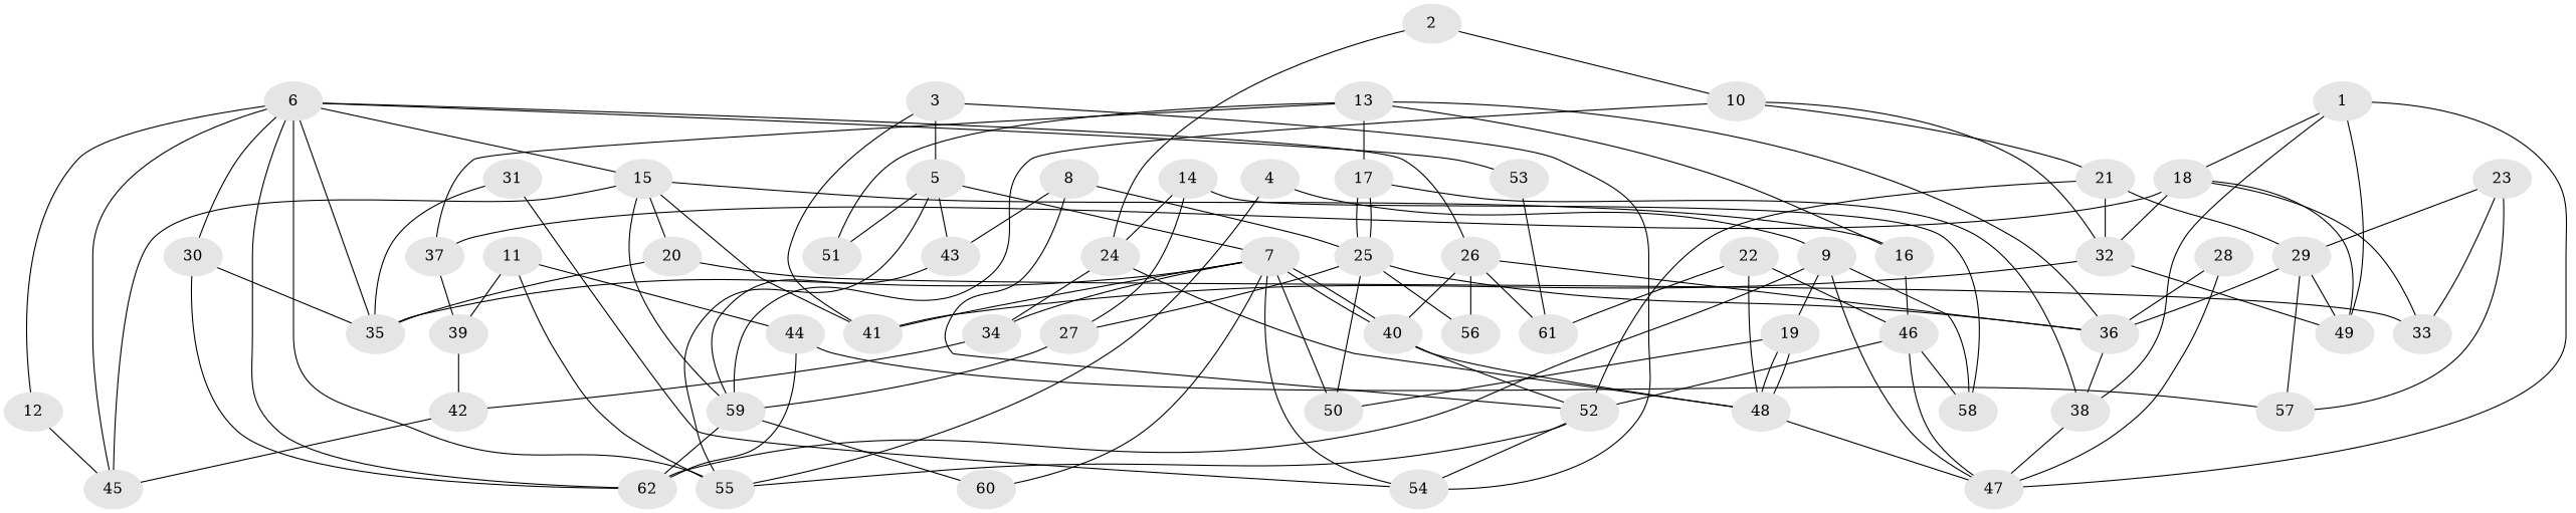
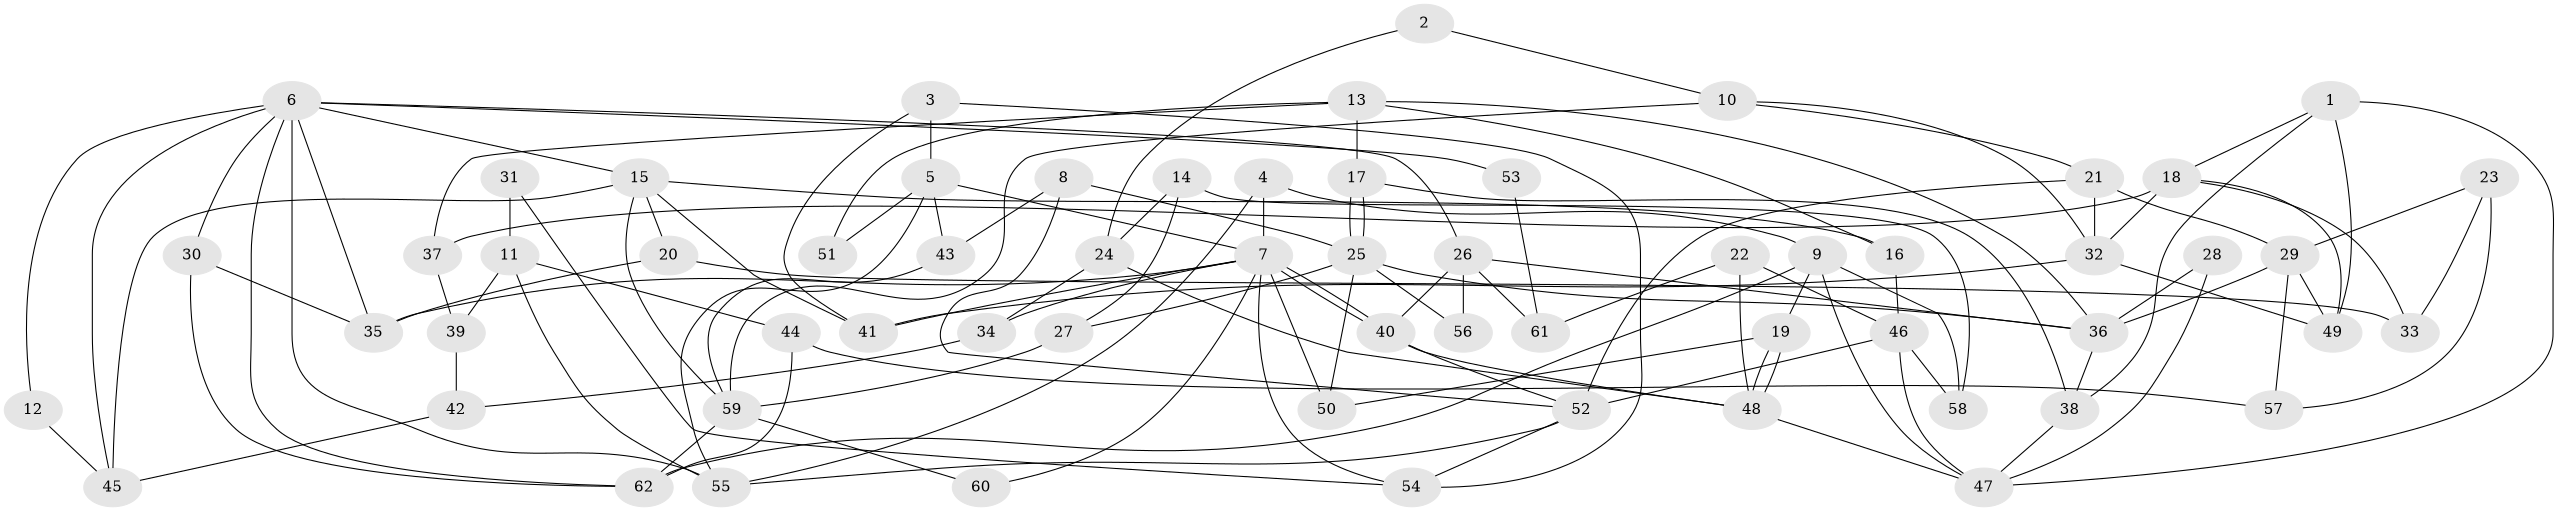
  graph {
    node [color=gray90 style=filled]
    1
    18
    38
    49
    47
    32
    37
    33
    2
    10
    24
    21
    59
    34
    48
    3
    5
    41
    54
    7
    55
    43
    51
    4
    9
    35
    40
    50
    60
    62
    19
    58
    6
    12
    15
    26
    30
    45
    53
    16
    20
    61
    36
    56
    42
    52
    8
    25
    27
    29
    11
    39
    44
    57
    13
    17
    46
    14
    22
    23
    28
    31
    1 -- 18
    1 -- 38
    1 -- 49
    1 -- 47
    18 -- 49
    18 -- 32
    18 -- 37
    18 -- 33
    38 -- 47
    32 -- 49
    32 -- 41
    37 -- 39
    2 -- 10
    2 -- 24
    10 -- 32
    10 -- 21
    10 -- 59
    24 -- 34
    24 -- 48
    21 -- 32
    21 -- 52
    21 -- 29
    59 -- 60
    59 -- 62
    34 -- 42
    48 -- 47
    3 -- 5
    3 -- 41
    3 -- 54
    5 -- 7
    5 -- 55
    5 -- 43
    5 -- 51
    7 -- 34
    7 -- 41
    7 -- 54
    7 -- 35
    7 -- 40
    7 -- 40
    7 -- 50
    7 -- 60
    43 -- 59
+   4 -- 7
    4 -- 55
    4 -- 9
    9 -- 47
    9 -- 62
    9 -- 19
    9 -- 58
    40 -- 48
    40 -- 52
    19 -- 48
    19 -- 48
    19 -- 50
    6 -- 55
    6 -- 35
    6 -- 62
    6 -- 12
    6 -- 15
    6 -- 26
    6 -- 30
    6 -- 45
    6 -- 53
    12 -- 45
    15 -- 59
    15 -- 41
    15 -- 45
    15 -- 16
    15 -- 20
    26 -- 40
    26 -- 61
    26 -- 36
    26 -- 56
    30 -- 35
    30 -- 62
    53 -- 61
    16 -- 46
    20 -- 33
    20 -- 35
    36 -- 38
    42 -- 45
    52 -- 54
    52 -- 55
    8 -- 43
    8 -- 52
    8 -- 25
    25 -- 50
    25 -- 36
    25 -- 56
    25 -- 27
    27 -- 59
    29 -- 49
    29 -- 36
    29 -- 57
    11 -- 55
    11 -- 39
    11 -- 44
    39 -- 42
    44 -- 62
    44 -- 57
    13 -- 37
    13 -- 51
    13 -- 16
    13 -- 36
    13 -- 17
    17 -- 38
    17 -- 25
    17 -- 25
    46 -- 47
    46 -- 58
    46 -- 52
    14 -- 24
    14 -- 58
    14 -- 27
    22 -- 48
    22 -- 61
    22 -- 46
    23 -- 33
    23 -- 29
    23 -- 57
    28 -- 47
    28 -- 36
    31 -- 54
-   31 -- 35
+   31 -- 11
  }
